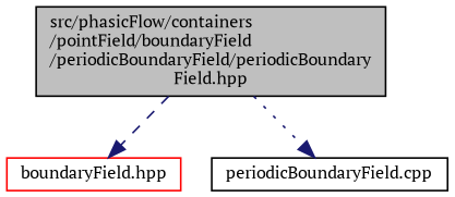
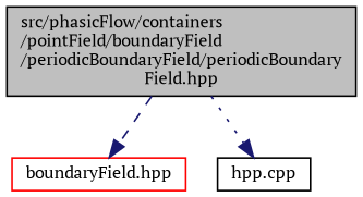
  digraph {
    fontname="PT Serif"
    node [color=black fillcolor=white fontname="PT Serif" fontsize=10 shape=box style=filled]
    edge [color=midnightblue fontname="PT Serif" fontsize=10 labelfontname=Helvetica labelfontsize=10]
    n1 [fillcolor=grey75 fontcolor=black height=0.2 label="src/phasicFlow/containers\l/pointField/boundaryField\l/periodicBoundaryField/periodicBoundary\lField.hpp" width=0.4]
    n2 [color=red height=0.2 label="boundaryField.hpp" width=0.4]
-   n3 [height=0.2 label="periodicBoundaryField.cpp" width=0.4]
+   n3 [height=0.2 label="hpp.cpp" width=0.4]
    n1 -> n2 [style=dashed]
    n1 -> n3 [style=dotted]
  }
